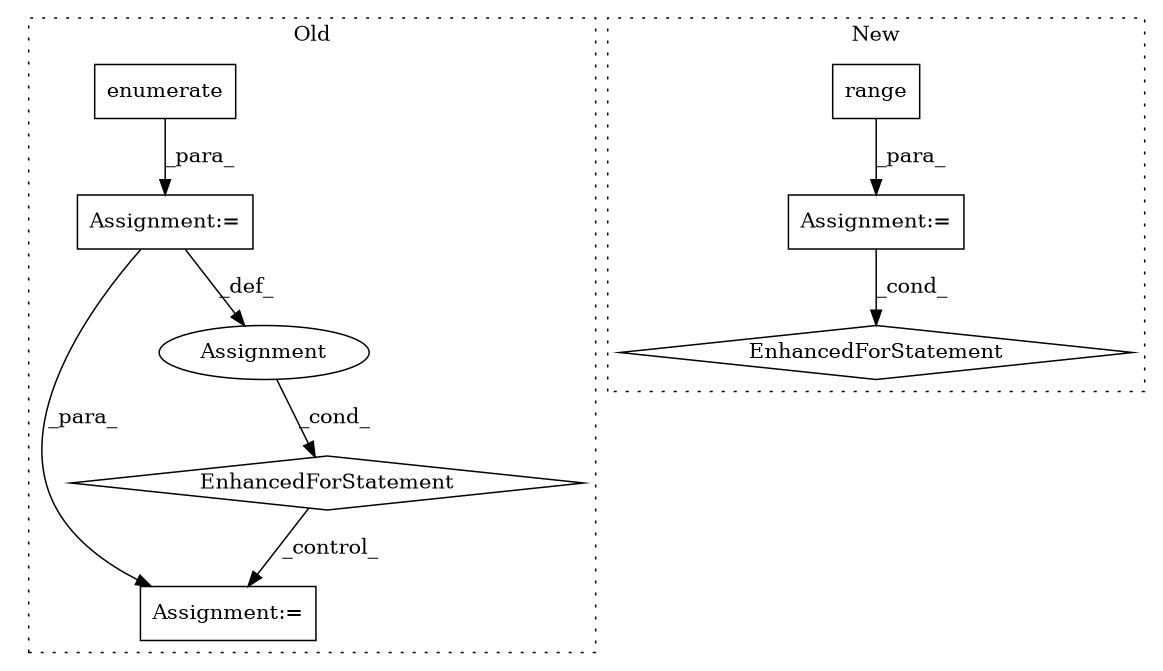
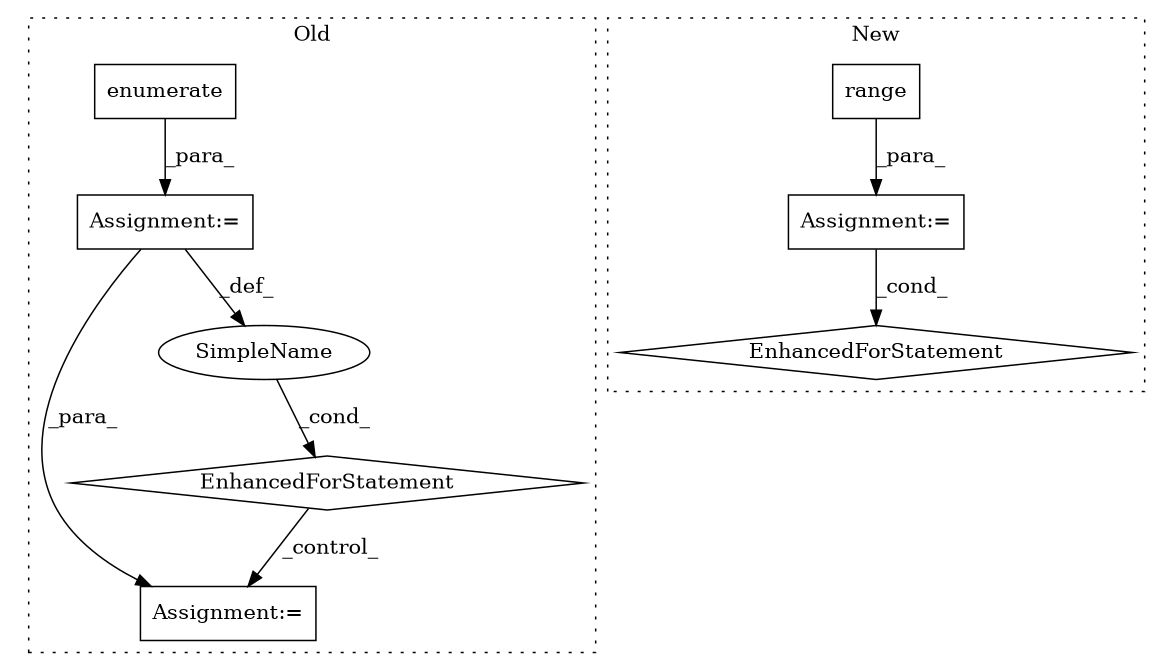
  digraph {
    node [a=7 l="72,2" s="1484,1585" shape=box]
    n1 [a=32 l="10,1" label=enumerate s="1567,1584"]
    n2 [label="Assignment:="]
    n3 [a=70 label=EnhancedForStatement shape=diamond]
    n4 [l=1 label="Assignment:=" s=1660]
-   n5 [a=42 l=4 label=Assignment s=1560 shape=ellipse]
+   n5 [a=42 l=4 label=SimpleName s=1560 shape=ellipse]
    n6 [a=32 l="6,1" label=range s="1278,1292"]
    n7 [l="57,2" label="Assignment:=" s="1213,1293"]
    n8 [a=70 l="57,2" label=EnhancedForStatement s="1213,1293" shape=diamond]
    subgraph cluster_1 {
      label=Old
      style=dotted
      n1
      n2
      n3
      n4
      n5
    }
    subgraph cluster_2 {
      label=New
      style=dotted
      n6
      n7
      n8
    }
    n1 -> n2 [label=_para_]
    n2 -> n4 [label=_para_]
    n2 -> n5 [label=_def_]
    n3 -> n4 [label=_control_]
    n5 -> n3 [label=_cond_]
    n6 -> n7 [label=_para_]
    n7 -> n8 [label=_cond_]
  }
